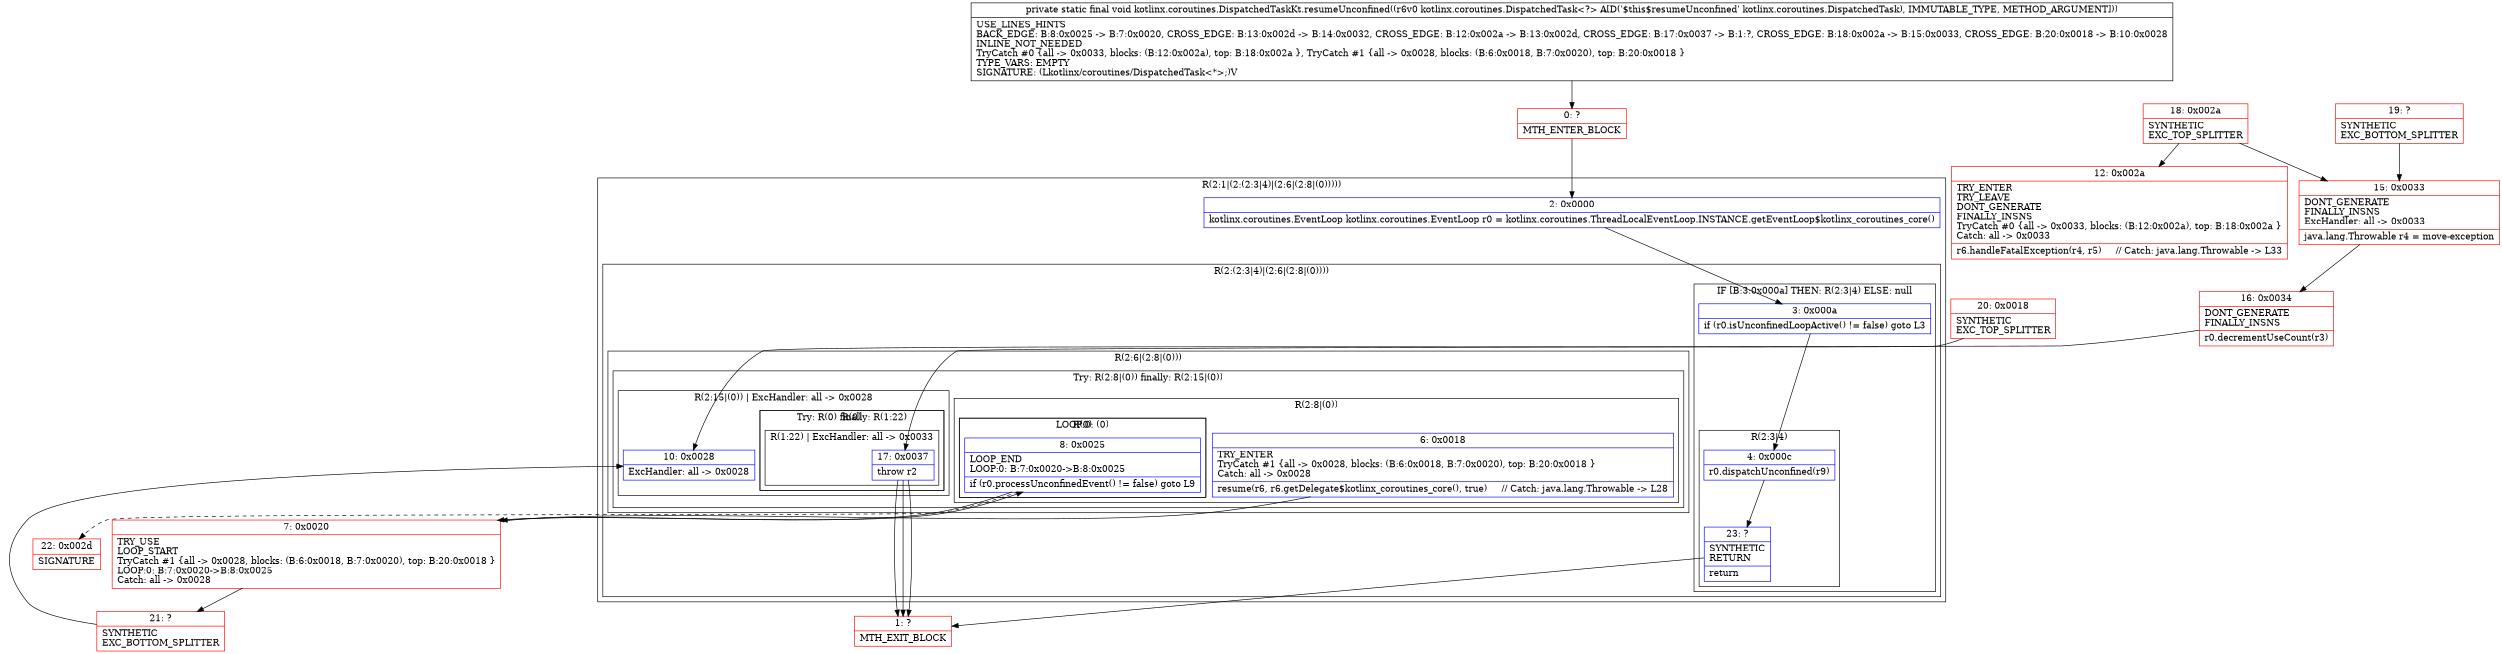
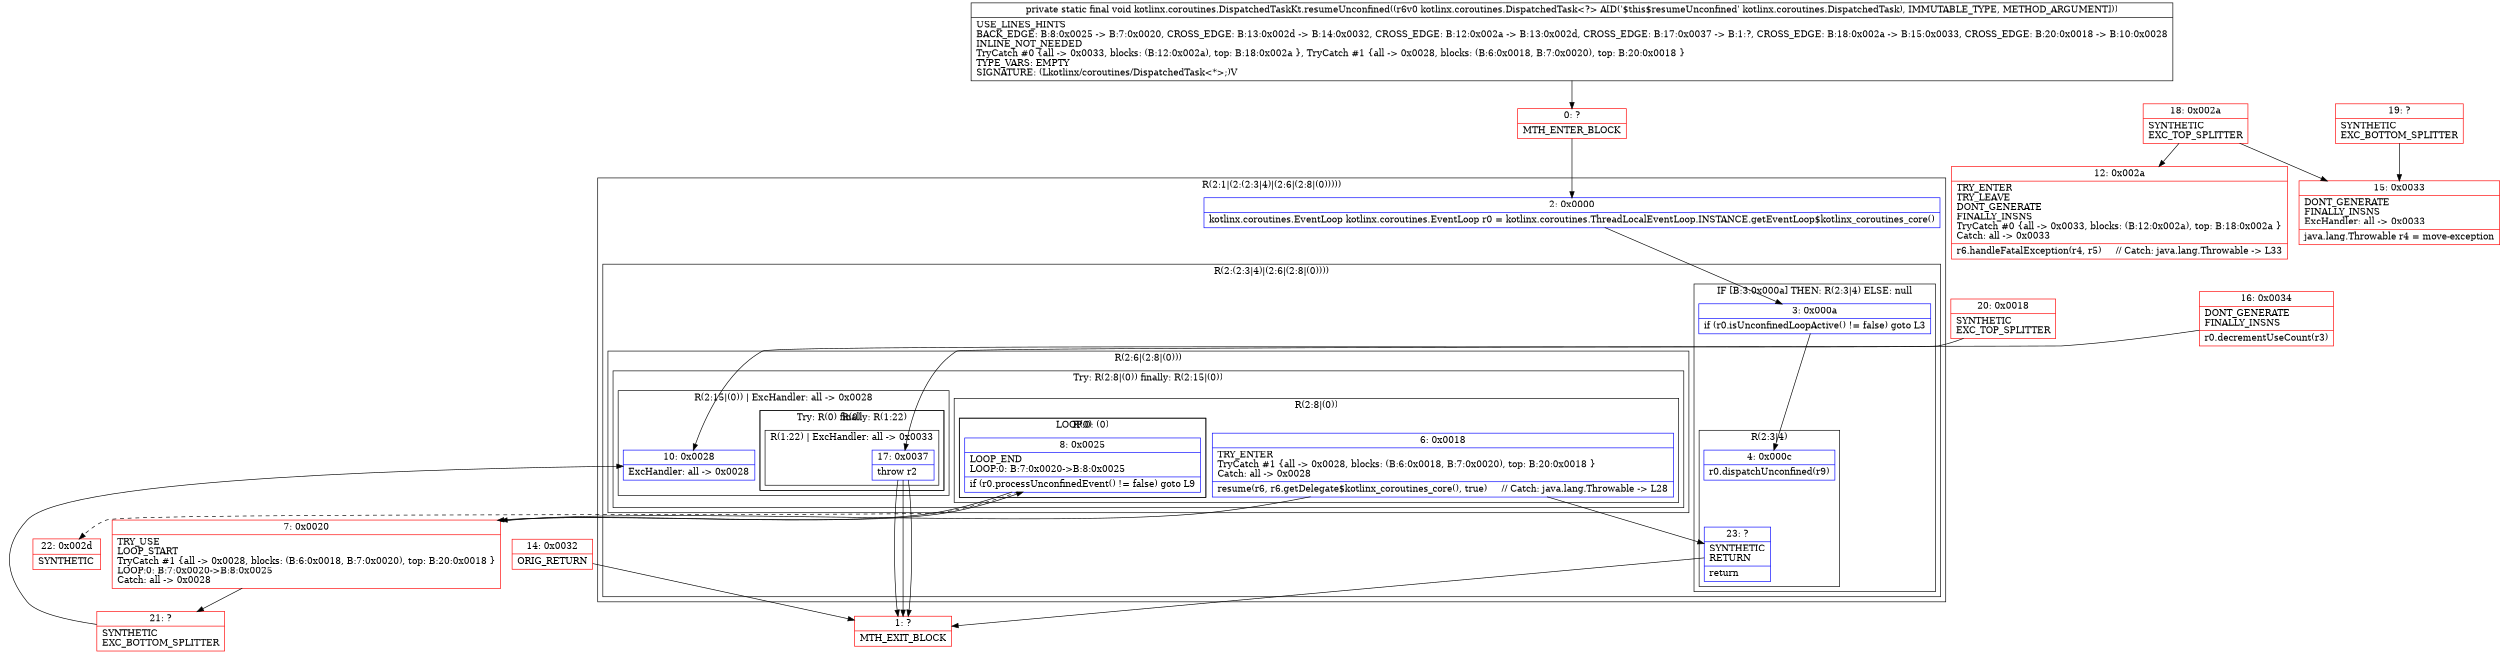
  digraph {
    node [color=red shape=record]
    n1 [color=blue label="{4\:\ 0x000c|r0.dispatchUnconfined(r9)\l}"]
    n2 [color=blue label="{23\:\ ?|SYNTHETIC\lRETURN\l|return\l}"]
    n3 [color=blue label="{3\:\ 0x000a|if (r0.isUnconfinedLoopActive() != false) goto L3\l}"]
    n4 [color=blue label="{8\:\ 0x0025|LOOP_END\lLOOP:0: B:7:0x0020\-\>B:8:0x0025\l|if (r0.processUnconfinedEvent() != false) goto L9\l}"]
    n5 [color=blue label="{6\:\ 0x0018|TRY_ENTER\lTryCatch #1 \{all \-\> 0x0028, blocks: (B:6:0x0018, B:7:0x0020), top: B:20:0x0018 \}\lCatch: all \-\> 0x0028\l|resume(r6, r6.getDelegate$kotlinx_coroutines_core(), true)     \/\/ Catch: java.lang.Throwable \-\> L28\l}"]
    n6 [color=blue label="{17\:\ 0x0037|throw r2\l}"]
    n7 [color=blue label="{10\:\ 0x0028|ExcHandler: all \-\> 0x0028\l}"]
    n8 [color=blue label="{2\:\ 0x0000|kotlinx.coroutines.EventLoop kotlinx.coroutines.EventLoop r0 = kotlinx.coroutines.ThreadLocalEventLoop.INSTANCE.getEventLoop$kotlinx_coroutines_core()\l}"]
    n9 [label="{1\:\ ?|MTH_EXIT_BLOCK\l}"]
    n10 [label="{7\:\ 0x0020|TRY_USE\lLOOP_START\lTryCatch #1 \{all \-\> 0x0028, blocks: (B:6:0x0018, B:7:0x0020), top: B:20:0x0018 \}\lLOOP:0: B:7:0x0020\-\>B:8:0x0025\lCatch: all \-\> 0x0028\l}"]
-   n11 [label="{22\:\ 0x002d|SIGNATURE\l}"]
+   n11 [label="{22\:\ 0x002d|SYNTHETIC\l}"]
    n12 [label="{20\:\ 0x0018|SYNTHETIC\lEXC_TOP_SPLITTER\l}"]
    n13 [label="{21\:\ ?|SYNTHETIC\lEXC_BOTTOM_SPLITTER\l}"]
    n14 [label="{0\:\ ?|MTH_ENTER_BLOCK\l}"]
+   n15 [label="{14\:\ 0x0032|ORIG_RETURN\l}"]
    n16 [label="{18\:\ 0x002a|SYNTHETIC\lEXC_TOP_SPLITTER\l}"]
    n17 [label="{12\:\ 0x002a|TRY_ENTER\lTRY_LEAVE\lDONT_GENERATE\lFINALLY_INSNS\lTryCatch #0 \{all \-\> 0x0033, blocks: (B:12:0x002a), top: B:18:0x002a \}\lCatch: all \-\> 0x0033\l|r6.handleFatalException(r4, r5)     \/\/ Catch: java.lang.Throwable \-\> L33\l}"]
    n18 [label="{15\:\ 0x0033|DONT_GENERATE\lFINALLY_INSNS\lExcHandler: all \-\> 0x0033\l|java.lang.Throwable r4 = move\-exception\l}"]
    n19 [label="{16\:\ 0x0034|DONT_GENERATE\lFINALLY_INSNS\l|r0.decrementUseCount(r3)\l}"]
    n20 [label="{19\:\ ?|SYNTHETIC\lEXC_BOTTOM_SPLITTER\l}"]
    n21 [label="{private static final void kotlinx.coroutines.DispatchedTaskKt.resumeUnconfined((r6v0 kotlinx.coroutines.DispatchedTask\<?\> A[D('$this$resumeUnconfined' kotlinx.coroutines.DispatchedTask), IMMUTABLE_TYPE, METHOD_ARGUMENT]))  | USE_LINES_HINTS\lBACK_EDGE: B:8:0x0025 \-\> B:7:0x0020, CROSS_EDGE: B:13:0x002d \-\> B:14:0x0032, CROSS_EDGE: B:12:0x002a \-\> B:13:0x002d, CROSS_EDGE: B:17:0x0037 \-\> B:1:?, CROSS_EDGE: B:18:0x002a \-\> B:15:0x0033, CROSS_EDGE: B:20:0x0018 \-\> B:10:0x0028\lINLINE_NOT_NEEDED\lTryCatch #0 \{all \-\> 0x0033, blocks: (B:12:0x002a), top: B:18:0x002a \}, TryCatch #1 \{all \-\> 0x0028, blocks: (B:6:0x0018, B:7:0x0020), top: B:20:0x0018 \}\lTYPE_VARS: EMPTY\lSIGNATURE: (Lkotlinx\/coroutines\/DispatchedTask\<*\>;)V\l}" color=""]
    subgraph cluster_1 {
      label="R(2:1|(2:(2:3|4)|(2:6|(2:8|(0)))))"
      n8
      subgraph cluster_2 {
        label="R(2:(2:3|4)|(2:6|(2:8|(0))))"
        subgraph cluster_3 {
          label="IF [B:3:0x000a] THEN: R(2:3|4) ELSE: null"
          n3
          subgraph cluster_4 {
            label="R(2:3|4)"
            n1
            n2
          }
        }
        subgraph cluster_5 {
          label="R(2:6|(2:8|(0)))"
          subgraph cluster_6 {
            label="Try: R(2:8|(0)) finally: R(2:15|(0))"
            subgraph cluster_7 {
              label="R(2:8|(0))"
              n5
              subgraph cluster_8 {
                label="LOOP:0: (0)"
                n4
                subgraph cluster_9 {
                  label="R(0)"
                }
              }
            }
            subgraph cluster_10 {
              label="R(2:15|(0)) | ExcHandler: all \-\> 0x0028\l"
              n7
              subgraph cluster_11 {
                label="Try: R(0) finally: R(1:22)"
                subgraph cluster_12 {
                  label="R(0)"
                }
                subgraph cluster_13 {
                  label="R(1:22) | ExcHandler: all \-\> 0x0033\l"
                  n6
                }
              }
            }
          }
        }
      }
    }
    subgraph cluster_14 {
      label="R(2:15|(0)) | ExcHandler: all \-\> 0x0028\l"
      subgraph cluster_15 {
        label="Try: R(0) finally: R(1:22)"
        subgraph cluster_16 {
          label="R(0)"
        }
        subgraph cluster_17 {
          label="R(1:22) | ExcHandler: all \-\> 0x0033\l"
        }
      }
    }
    subgraph cluster_18 {
      label="R(1:22) | ExcHandler: all \-\> 0x0033\l"
    }
-   n1 -> n2
+   n5 -> n2
    n2 -> n9
    n3 -> n1
    n4 -> n10
    n4 -> n11 [style=dashed]
    n5 -> n10
    n6 -> n9
    n6 -> n9
    n6 -> n9
    n8 -> n3
    n10 -> n4
    n10 -> n13
    n12 -> n7
    n13 -> n7
    n14 -> n8
+   n15 -> n9
    n16 -> n17
    n16 -> n18
-   n18 -> n19
    n19 -> n6
    n20 -> n18
    n21 -> n14
  }
